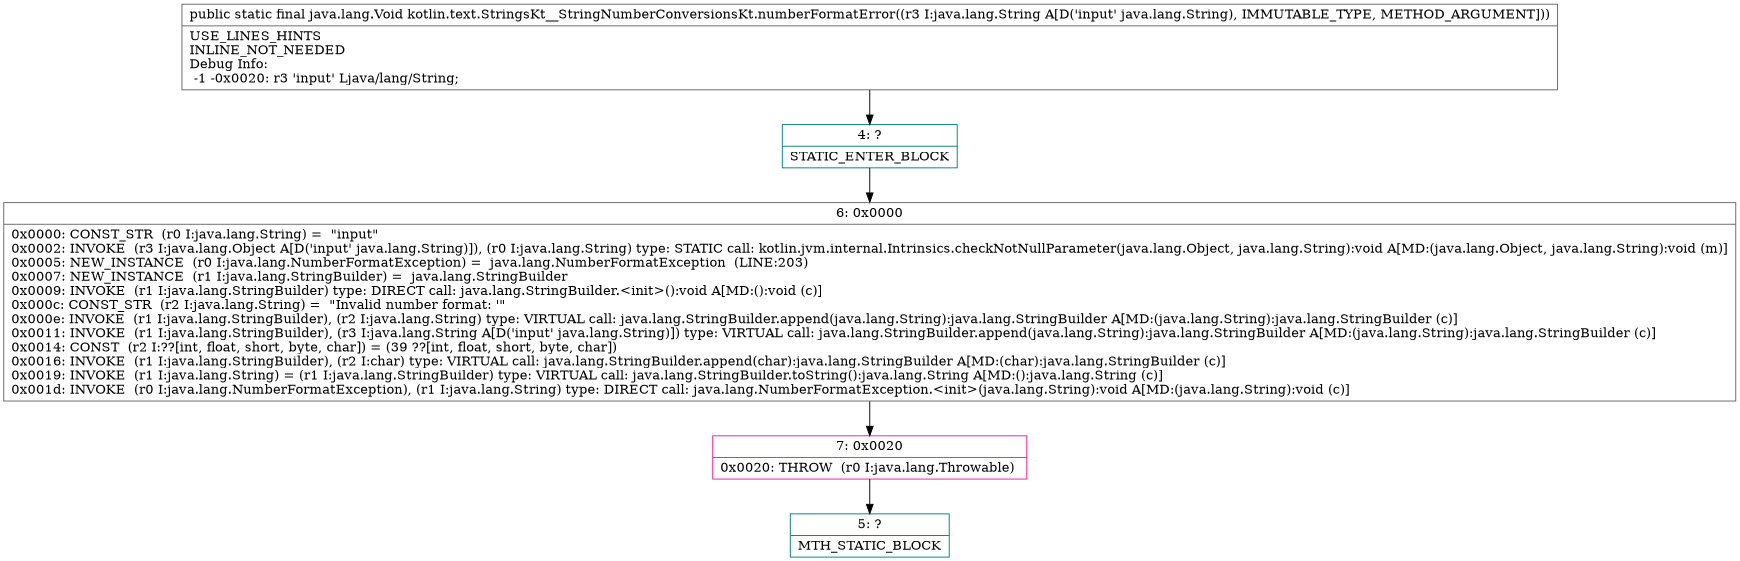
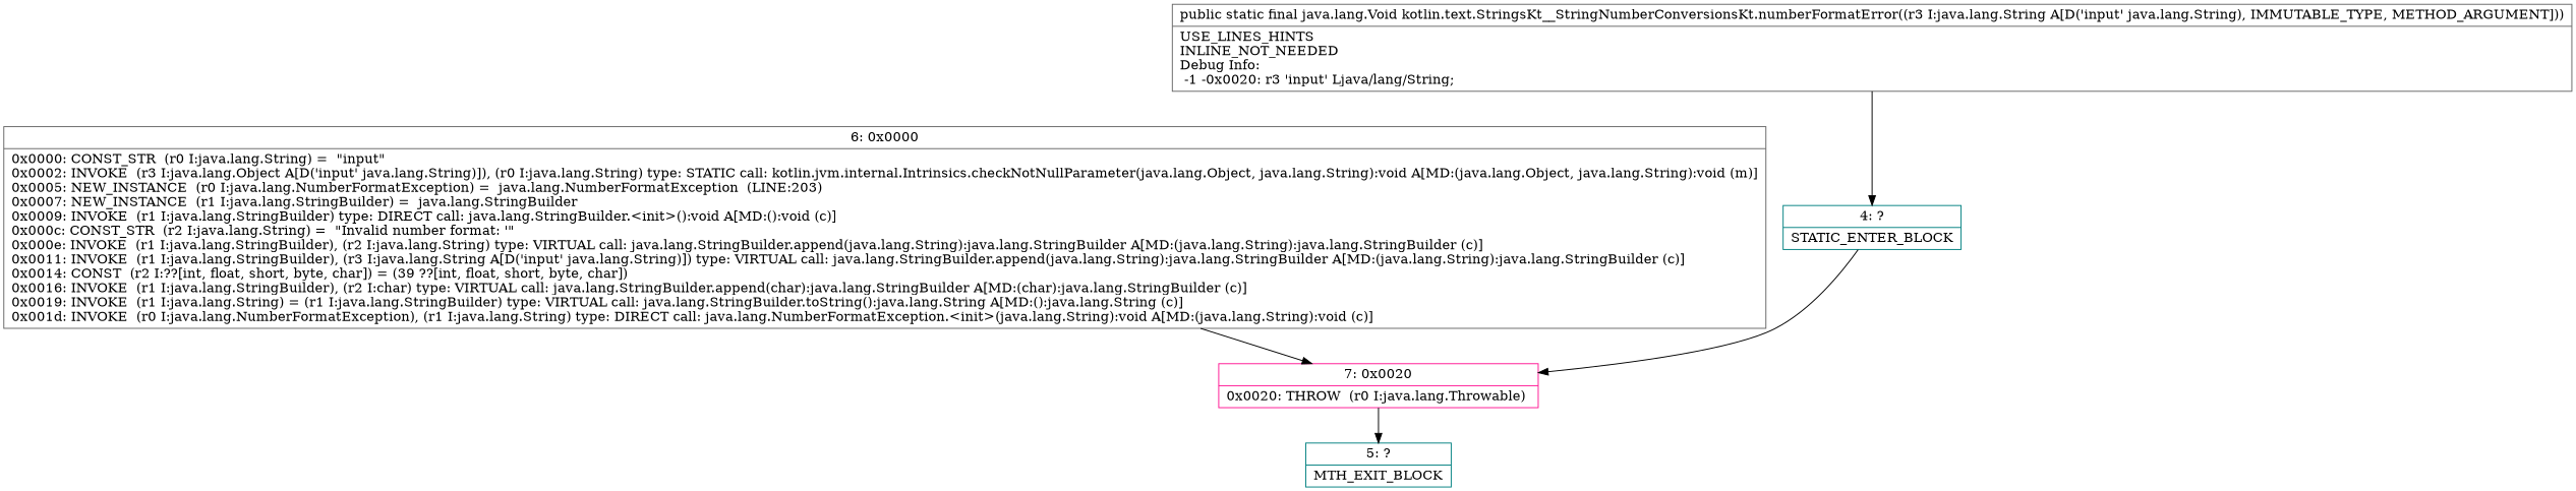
  digraph {
    node [color=teal shape=record]
    n1 [label="{4\:\ ?|STATIC_ENTER_BLOCK\l}"]
    n2 [color=gray40 label="{6\:\ 0x0000|0x0000: CONST_STR  (r0 I:java.lang.String) =  \"input\" \l0x0002: INVOKE  (r3 I:java.lang.Object A[D('input' java.lang.String)]), (r0 I:java.lang.String) type: STATIC call: kotlin.jvm.internal.Intrinsics.checkNotNullParameter(java.lang.Object, java.lang.String):void A[MD:(java.lang.Object, java.lang.String):void (m)]\l0x0005: NEW_INSTANCE  (r0 I:java.lang.NumberFormatException) =  java.lang.NumberFormatException  (LINE:203)\l0x0007: NEW_INSTANCE  (r1 I:java.lang.StringBuilder) =  java.lang.StringBuilder \l0x0009: INVOKE  (r1 I:java.lang.StringBuilder) type: DIRECT call: java.lang.StringBuilder.\<init\>():void A[MD:():void (c)]\l0x000c: CONST_STR  (r2 I:java.lang.String) =  \"Invalid number format: '\" \l0x000e: INVOKE  (r1 I:java.lang.StringBuilder), (r2 I:java.lang.String) type: VIRTUAL call: java.lang.StringBuilder.append(java.lang.String):java.lang.StringBuilder A[MD:(java.lang.String):java.lang.StringBuilder (c)]\l0x0011: INVOKE  (r1 I:java.lang.StringBuilder), (r3 I:java.lang.String A[D('input' java.lang.String)]) type: VIRTUAL call: java.lang.StringBuilder.append(java.lang.String):java.lang.StringBuilder A[MD:(java.lang.String):java.lang.StringBuilder (c)]\l0x0014: CONST  (r2 I:??[int, float, short, byte, char]) = (39 ??[int, float, short, byte, char]) \l0x0016: INVOKE  (r1 I:java.lang.StringBuilder), (r2 I:char) type: VIRTUAL call: java.lang.StringBuilder.append(char):java.lang.StringBuilder A[MD:(char):java.lang.StringBuilder (c)]\l0x0019: INVOKE  (r1 I:java.lang.String) = (r1 I:java.lang.StringBuilder) type: VIRTUAL call: java.lang.StringBuilder.toString():java.lang.String A[MD:():java.lang.String (c)]\l0x001d: INVOKE  (r0 I:java.lang.NumberFormatException), (r1 I:java.lang.String) type: DIRECT call: java.lang.NumberFormatException.\<init\>(java.lang.String):void A[MD:(java.lang.String):void (c)]\l}"]
    n3 [color=deeppink label="{7\:\ 0x0020|0x0020: THROW  (r0 I:java.lang.Throwable) \l}"]
-   n4 [label="{5\:\ ?|MTH_STATIC_BLOCK\l}"]
+   n4 [label="{5\:\ ?|MTH_EXIT_BLOCK\l}"]
    n5 [color=gray40 label="{public static final java.lang.Void kotlin.text.StringsKt__StringNumberConversionsKt.numberFormatError((r3 I:java.lang.String A[D('input' java.lang.String), IMMUTABLE_TYPE, METHOD_ARGUMENT]))  | USE_LINES_HINTS\lINLINE_NOT_NEEDED\lDebug Info:\l  \-1 \-0x0020: r3 'input' Ljava\/lang\/String;\l}"]
-   n1 -> n2
+   n1 -> n3
    n2 -> n3
    n3 -> n4
    n5 -> n1
  }
